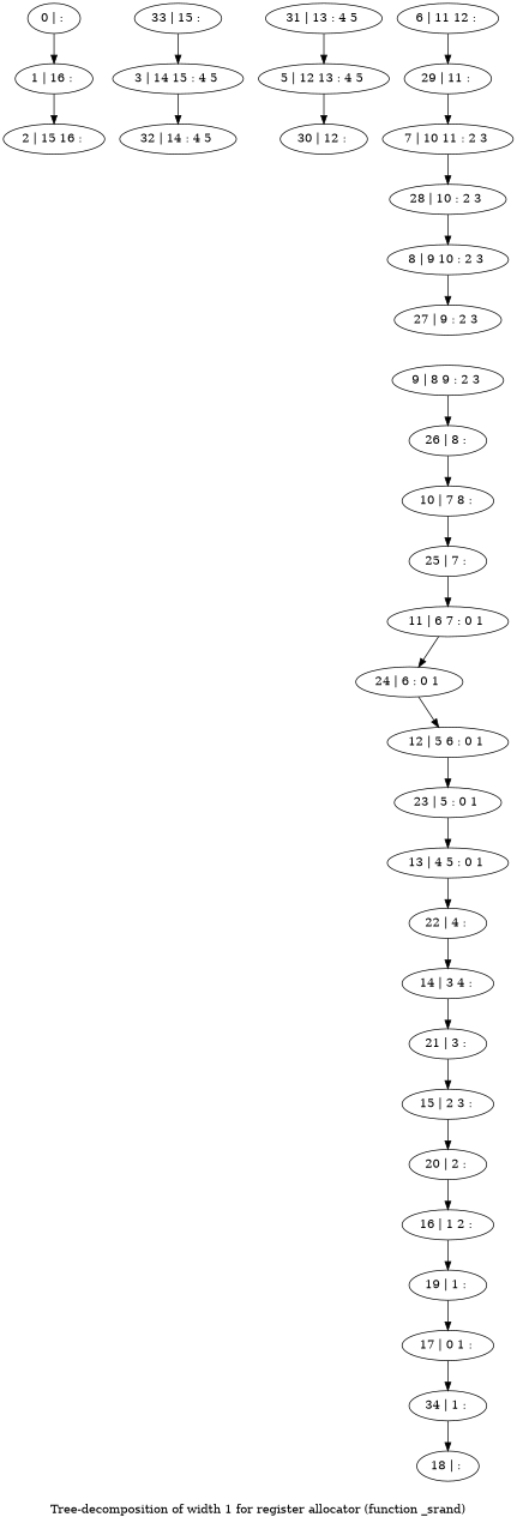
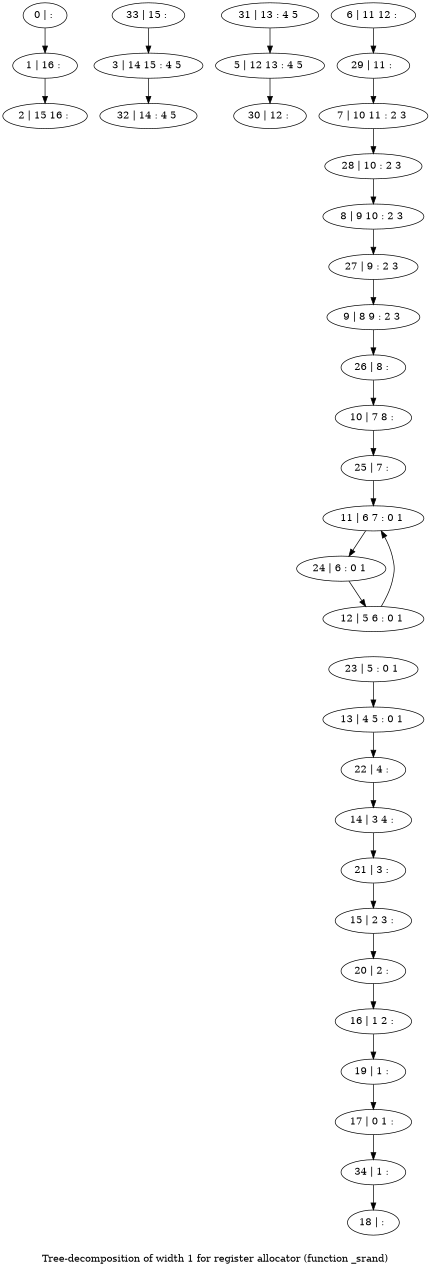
  digraph {
    label="Tree-decomposition of width 1 for register allocator (function _srand)"
    n1 [label="0 | : "]
    n2 [label="1 | 16 : "]
    n3 [label="2 | 15 16 : "]
    n4 [label="33 | 15 : "]
    n5 [label="3 | 14 15 : 4 5 "]
    n6 [label="32 | 14 : 4 5 "]
    n7 [label="31 | 13 : 4 5 "]
    n8 [label="5 | 12 13 : 4 5 "]
    n9 [label="30 | 12 : "]
    n10 [label="6 | 11 12 : "]
    n11 [label="29 | 11 : "]
    n12 [label="7 | 10 11 : 2 3 "]
    n13 [label="28 | 10 : 2 3 "]
    n14 [label="8 | 9 10 : 2 3 "]
    n15 [label="27 | 9 : 2 3 "]
    n16 [label="9 | 8 9 : 2 3 "]
    n17 [label="26 | 8 : "]
    n18 [label="10 | 7 8 : "]
    n19 [label="25 | 7 : "]
    n20 [label="11 | 6 7 : 0 1 "]
    n21 [label="24 | 6 : 0 1 "]
    n22 [label="12 | 5 6 : 0 1 "]
    n23 [label="23 | 5 : 0 1 "]
    n24 [label="13 | 4 5 : 0 1 "]
    n25 [label="22 | 4 : "]
    n26 [label="14 | 3 4 : "]
    n27 [label="21 | 3 : "]
    n28 [label="15 | 2 3 : "]
    n29 [label="20 | 2 : "]
    n30 [label="16 | 1 2 : "]
    n31 [label="19 | 1 : "]
    n32 [label="17 | 0 1 : "]
    n33 [label="34 | 1 : "]
    n34 [label="18 | : "]
    n1 -> n2
    n2 -> n3
    n4 -> n5
    n5 -> n6
    n7 -> n8
    n8 -> n9
    n10 -> n11
    n11 -> n12
    n12 -> n13
    n13 -> n14
    n14 -> n15
+   n15 -> n16
    n16 -> n17
    n17 -> n18
    n18 -> n19
    n19 -> n20
    n20 -> n21
    n21 -> n22
-   n22 -> n23
+   n22 -> n20
    n23 -> n24
    n24 -> n25
    n25 -> n26
    n26 -> n27
    n27 -> n28
    n28 -> n29
    n29 -> n30
    n30 -> n31
    n31 -> n32
    n32 -> n33
    n33 -> n34
  }
